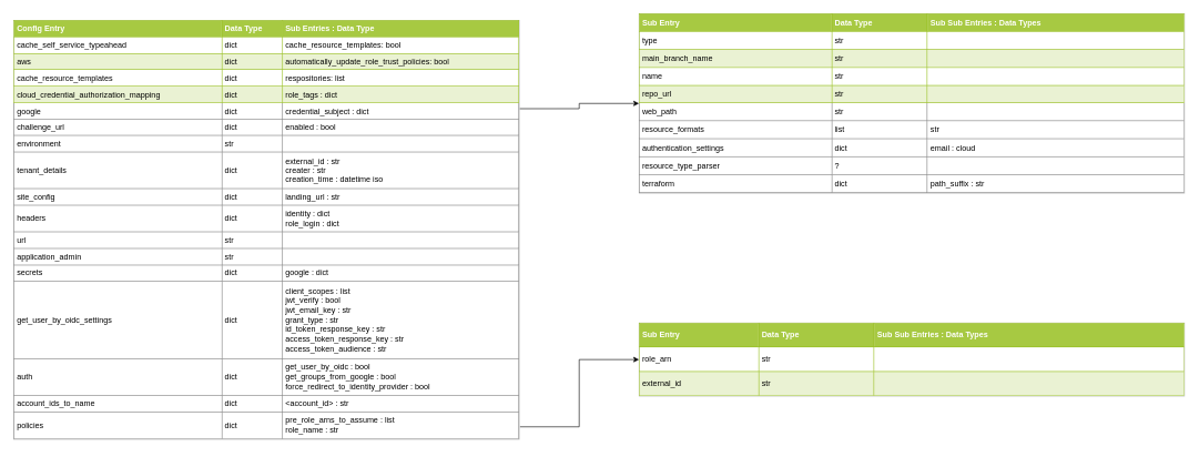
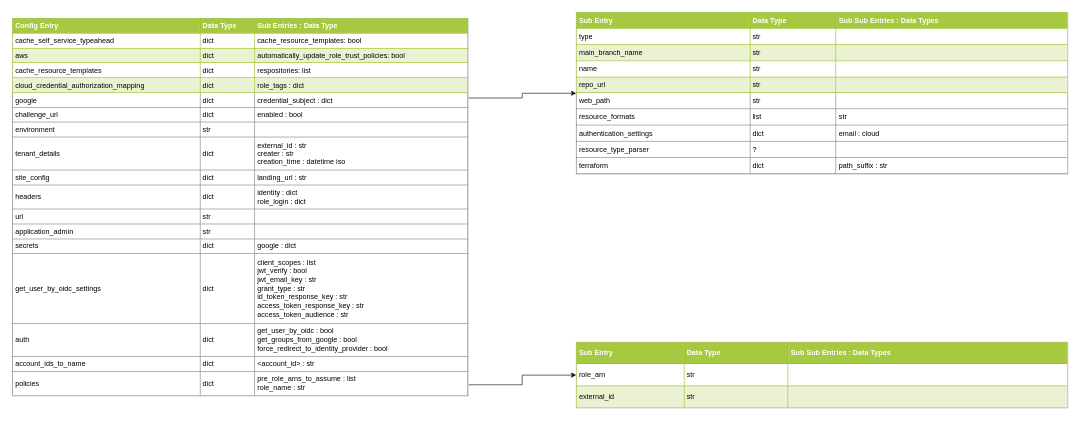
  <mxCell id="0" />
  <mxCell id="1" parent="0" />
  <mxCell id="2" style="edgeStyle=orthogonalEdgeStyle;rounded=0;orthogonalLoop=1;jettySize=auto;html=1;exitX=1;exitY=0.211;exitDx=0;exitDy=0;exitPerimeter=0;" edge="1" parent="1" source="4" target="5"><mxGeometry relative="1" as="geometry"><mxPoint x="780" y="160" as="sourcePoint" /></mxGeometry></mxCell>
  <mxCell id="3" style="edgeStyle=orthogonalEdgeStyle;rounded=0;orthogonalLoop=1;jettySize=auto;html=1;exitX=1.001;exitY=0.97;exitDx=0;exitDy=0;exitPerimeter=0;" edge="1" parent="1" source="4" target="6"><mxGeometry relative="1" as="geometry" /></mxCell>
  <mxCell id="4" value="&lt;table border=&quot;1&quot; width=&quot;100%&quot; cellpadding=&quot;4&quot; style=&quot;width: 100% ; height: 100% ; border-collapse: collapse&quot;&gt;&lt;tbody&gt;&lt;tr style=&quot;background-color: #a7c942 ; color: #ffffff ; border: 1px solid #98bf21&quot;&gt;&lt;th align=&quot;left&quot;&gt;Config Entry&lt;/th&gt;&lt;th align=&quot;left&quot;&gt;Data Type&lt;/th&gt;&lt;th align=&quot;left&quot;&gt;Sub Entries : Data Type&lt;/th&gt;&lt;/tr&gt;&lt;tr style=&quot;border: 1px solid #98bf21&quot;&gt;&lt;td&gt;cache_self_service_typeahead&lt;/td&gt;&lt;td&gt;dict&lt;/td&gt;&lt;td&gt;cache_resource_templates: bool&lt;/td&gt;&lt;/tr&gt;&lt;tr style=&quot;background-color: #eaf2d3 ; border: 1px solid #98bf21&quot;&gt;&lt;td&gt;aws&lt;/td&gt;&lt;td&gt;dict&lt;/td&gt;&lt;td&gt;automatically_update_role_trust_policies: bool&lt;/td&gt;&lt;/tr&gt;&lt;tr style=&quot;border: 1px solid #98bf21&quot;&gt;&lt;td&gt;cache_resource_templates&lt;/td&gt;&lt;td&gt;dict&lt;/td&gt;&lt;td&gt;respositories: list&lt;/td&gt;&lt;/tr&gt;&lt;tr style=&quot;background-color: #eaf2d3 ; border: 1px solid #98bf21&quot;&gt;&lt;td&gt;cloud_credential_authorization_mapping&lt;/td&gt;&lt;td&gt;dict&lt;/td&gt;&lt;td&gt;role_tags : dict&lt;/td&gt;&lt;/tr&gt;&lt;tr&gt;&lt;td&gt;google&lt;/td&gt;&lt;td&gt;dict&lt;/td&gt;&lt;td&gt;credential_subject : dict&lt;/td&gt;&lt;/tr&gt;&lt;tr&gt;&lt;td&gt;challenge_url&lt;/td&gt;&lt;td&gt;dict&lt;/td&gt;&lt;td&gt;enabled : bool&lt;/td&gt;&lt;/tr&gt;&lt;tr&gt;&lt;td&gt;environment&lt;/td&gt;&lt;td&gt;str&lt;/td&gt;&lt;td&gt;&lt;br&gt;&lt;/td&gt;&lt;/tr&gt;&lt;tr&gt;&lt;td&gt;tenant_details&lt;/td&gt;&lt;td&gt;dict&lt;/td&gt;&lt;td&gt;external_id : str&lt;br&gt;creater : str&lt;br&gt;creation_time : datetime iso&lt;/td&gt;&lt;/tr&gt;&lt;tr&gt;&lt;td&gt;site_config&lt;/td&gt;&lt;td&gt;dict&lt;/td&gt;&lt;td&gt;landing_url : str&lt;/td&gt;&lt;/tr&gt;&lt;tr&gt;&lt;td&gt;headers&lt;/td&gt;&lt;td&gt;dict&lt;/td&gt;&lt;td&gt;identity : dict&lt;br&gt;role_login : dict&lt;/td&gt;&lt;/tr&gt;&lt;tr&gt;&lt;td&gt;url&lt;/td&gt;&lt;td&gt;str&lt;/td&gt;&lt;td&gt;&lt;br&gt;&lt;/td&gt;&lt;/tr&gt;&lt;tr&gt;&lt;td&gt;application_admin&lt;/td&gt;&lt;td&gt;str&lt;/td&gt;&lt;td&gt;&lt;br&gt;&lt;/td&gt;&lt;/tr&gt;&lt;tr&gt;&lt;td&gt;secrets&lt;/td&gt;&lt;td&gt;dict&lt;/td&gt;&lt;td&gt;google : dict&lt;/td&gt;&lt;/tr&gt;&lt;tr&gt;&lt;td&gt;get_user_by_oidc_settings&lt;/td&gt;&lt;td&gt;dict&lt;/td&gt;&lt;td&gt;client_scopes : list&lt;br&gt;jwt_verify : bool&lt;br&gt;jwt_email_key : str&lt;br&gt;grant_type : str&lt;br&gt;id_token_response_key : str&lt;br&gt;access_token_response_key : str&lt;br&gt;access_token_audience : str&lt;/td&gt;&lt;/tr&gt;&lt;tr&gt;&lt;td&gt;auth&lt;/td&gt;&lt;td&gt;dict&lt;/td&gt;&lt;td&gt;get_user_by_oidc : bool&lt;br&gt;get_groups_from_google : bool&lt;br&gt;force_redirect_to_identity_provider : bool&lt;/td&gt;&lt;/tr&gt;&lt;tr&gt;&lt;td&gt;account_ids_to_name&lt;/td&gt;&lt;td&gt;dict&lt;/td&gt;&lt;td&gt;&amp;lt;account_id&amp;gt; : str&lt;/td&gt;&lt;/tr&gt;&lt;tr&gt;&lt;td&gt;policies&lt;/td&gt;&lt;td&gt;dict&lt;/td&gt;&lt;td&gt;pre_role_arns_to_assume : list&lt;br&gt;role_name : str&lt;/td&gt;&lt;/tr&gt;&lt;/tbody&gt;&lt;/table&gt;" style="text;html=1;strokeColor=#c0c0c0;fillColor=#ffffff;overflow=fill;rounded=0;" vertex="1" parent="1"><mxGeometry x="20" y="30" width="760" height="630" as="geometry" /></mxCell>
  <mxCell id="5" value="&lt;table border=&quot;1&quot; width=&quot;100%&quot; cellpadding=&quot;4&quot; style=&quot;width: 100% ; height: 100% ; border-collapse: collapse&quot;&gt;&lt;tbody&gt;&lt;tr style=&quot;background-color: #a7c942 ; color: #ffffff ; border: 1px solid #98bf21&quot;&gt;&lt;th align=&quot;left&quot;&gt;Sub Entry&lt;/th&gt;&lt;th align=&quot;left&quot;&gt;Data Type&lt;/th&gt;&lt;th align=&quot;left&quot;&gt;Sub Sub Entries : Data Types&lt;/th&gt;&lt;/tr&gt;&lt;tr style=&quot;border: 1px solid #98bf21&quot;&gt;&lt;td&gt;type&lt;/td&gt;&lt;td&gt;str&lt;/td&gt;&lt;td&gt;&lt;br&gt;&lt;/td&gt;&lt;/tr&gt;&lt;tr style=&quot;background-color: #eaf2d3 ; border: 1px solid #98bf21&quot;&gt;&lt;td&gt;main_branch_name&lt;/td&gt;&lt;td&gt;str&lt;/td&gt;&lt;td&gt;&lt;br&gt;&lt;/td&gt;&lt;/tr&gt;&lt;tr style=&quot;border: 1px solid #98bf21&quot;&gt;&lt;td&gt;name&lt;/td&gt;&lt;td&gt;str&lt;/td&gt;&lt;td&gt;&lt;br&gt;&lt;/td&gt;&lt;/tr&gt;&lt;tr style=&quot;background-color: #eaf2d3 ; border: 1px solid #98bf21&quot;&gt;&lt;td&gt;repo_url&lt;/td&gt;&lt;td&gt;str&lt;/td&gt;&lt;td&gt;&lt;br&gt;&lt;/td&gt;&lt;/tr&gt;&lt;tr&gt;&lt;td&gt;web_path&lt;/td&gt;&lt;td&gt;str&lt;/td&gt;&lt;td&gt;&lt;br&gt;&lt;/td&gt;&lt;/tr&gt;&lt;tr&gt;&lt;td&gt;resource_formats&lt;/td&gt;&lt;td&gt;list&lt;/td&gt;&lt;td&gt;str&lt;/td&gt;&lt;/tr&gt;&lt;tr&gt;&lt;td&gt;authentication_settings&lt;/td&gt;&lt;td&gt;dict&lt;/td&gt;&lt;td&gt;email : cloud&lt;/td&gt;&lt;/tr&gt;&lt;tr&gt;&lt;td&gt;resource_type_parser&lt;/td&gt;&lt;td&gt;?&lt;/td&gt;&lt;td&gt;&lt;br&gt;&lt;/td&gt;&lt;/tr&gt;&lt;tr&gt;&lt;td&gt;terraform&lt;/td&gt;&lt;td&gt;dict&lt;/td&gt;&lt;td&gt;path_suffix : str&lt;/td&gt;&lt;/tr&gt;&lt;/tbody&gt;&lt;/table&gt;" style="text;html=1;strokeColor=#c0c0c0;fillColor=#ffffff;overflow=fill;rounded=0;" vertex="1" parent="1"><mxGeometry x="960" y="20" width="820" height="270" as="geometry" /></mxCell>
- <mxCell id="6" value="&lt;table border=&quot;1&quot; width=&quot;100%&quot; cellpadding=&quot;4&quot; style=&quot;width: 100% ; height: 100% ; border-collapse: collapse&quot;&gt;&lt;tbody&gt;&lt;tr style=&quot;background-color: #a7c942 ; color: #ffffff ; border: 1px solid #98bf21&quot;&gt;&lt;th align=&quot;left&quot;&gt;Sub Entry&lt;/th&gt;&lt;th align=&quot;left&quot;&gt;Data Type&lt;/th&gt;&lt;th align=&quot;left&quot;&gt;Sub Sub Entries : Data Types&lt;/th&gt;&lt;/tr&gt;&lt;tr style=&quot;border: 1px solid #98bf21&quot;&gt;&lt;td&gt;role_arn&lt;/td&gt;&lt;td&gt;str&lt;/td&gt;&lt;td&gt;&lt;br&gt;&lt;/td&gt;&lt;/tr&gt;&lt;tr style=&quot;background-color: #eaf2d3 ; border: 1px solid #98bf21&quot;&gt;&lt;td&gt;external_id&lt;/td&gt;&lt;td&gt;str&lt;/td&gt;&lt;td&gt;&lt;br&gt;&lt;/td&gt;&lt;/tr&gt;&lt;/tbody&gt;&lt;/table&gt;" style="text;html=1;strokeColor=#c0c0c0;fillColor=#ffffff;overflow=fill;rounded=0;" vertex="1" parent="1"><mxGeometry x="960" y="485" width="820" height="110" as="geometry" /></mxCell>
+ <mxCell id="6" value="&lt;table border=&quot;1&quot; width=&quot;100%&quot; cellpadding=&quot;4&quot; style=&quot;width: 100% ; height: 100% ; border-collapse: collapse&quot;&gt;&lt;tbody&gt;&lt;tr style=&quot;background-color: #a7c942 ; color: #ffffff ; border: 1px solid #98bf21&quot;&gt;&lt;th align=&quot;left&quot;&gt;Sub Entry&lt;/th&gt;&lt;th align=&quot;left&quot;&gt;Data Type&lt;/th&gt;&lt;th align=&quot;left&quot;&gt;Sub Sub Entries : Data Types&lt;/th&gt;&lt;/tr&gt;&lt;tr style=&quot;border: 1px solid #98bf21&quot;&gt;&lt;td&gt;role_arn&lt;/td&gt;&lt;td&gt;str&lt;/td&gt;&lt;td&gt;&lt;br&gt;&lt;/td&gt;&lt;/tr&gt;&lt;tr style=&quot;background-color: #eaf2d3 ; border: 1px solid #98bf21&quot;&gt;&lt;td&gt;external_id&lt;/td&gt;&lt;td&gt;str&lt;/td&gt;&lt;td&gt;&lt;br&gt;&lt;/td&gt;&lt;/tr&gt;&lt;/tbody&gt;&lt;/table&gt;" style="text;html=1;strokeColor=#c0c0c0;fillColor=#ffffff;overflow=fill;rounded=0;" vertex="1" parent="1"><mxGeometry x="960" y="570" width="820" height="110" as="geometry" /></mxCell>
